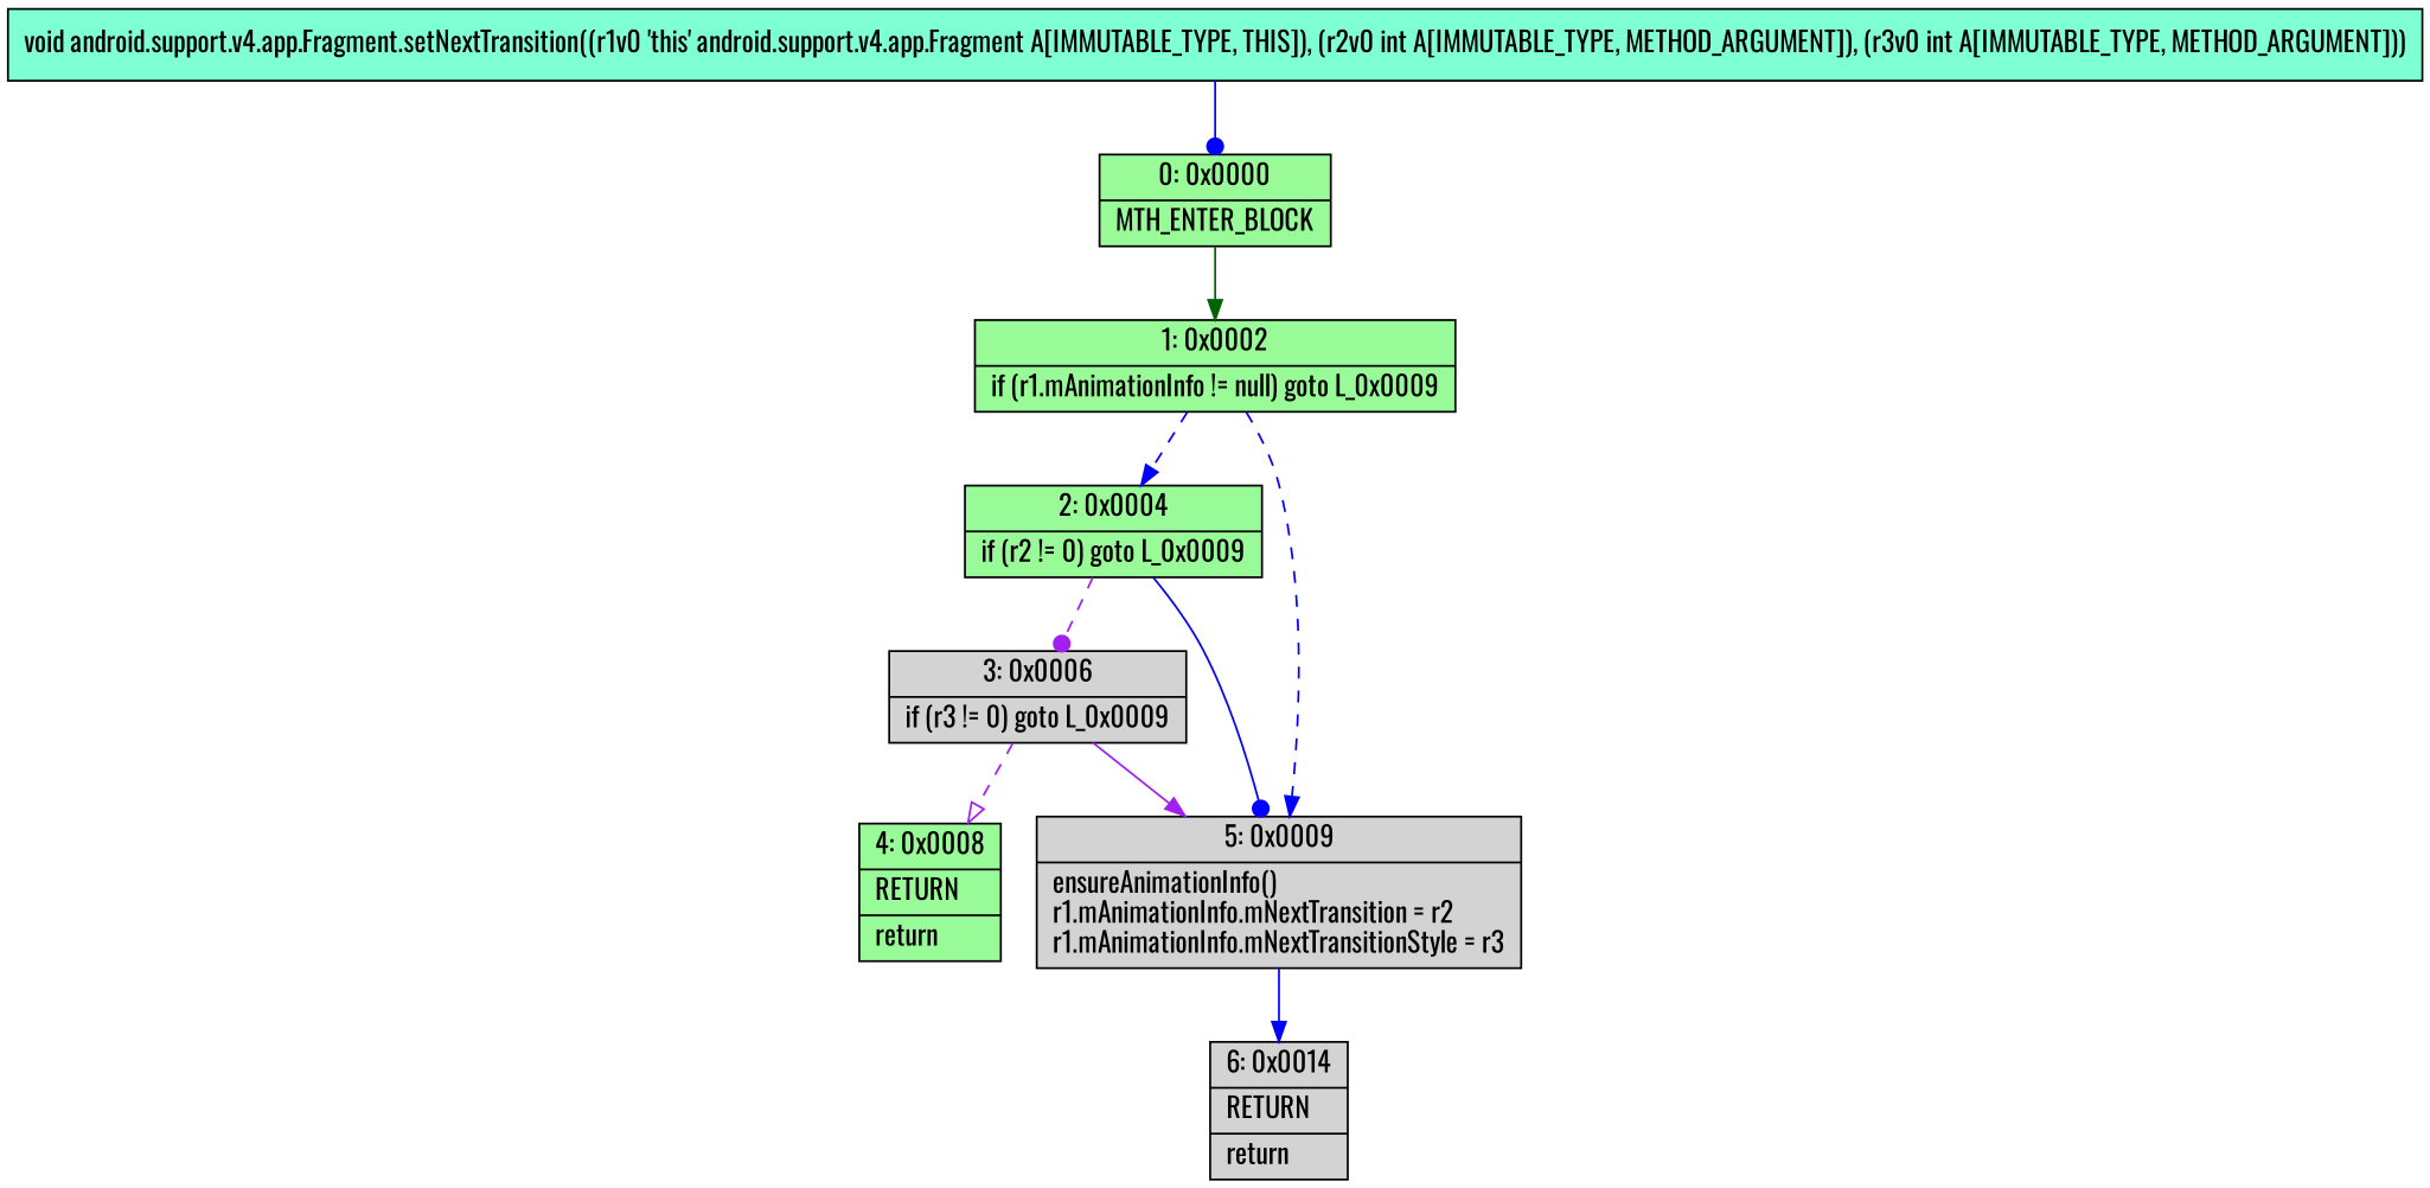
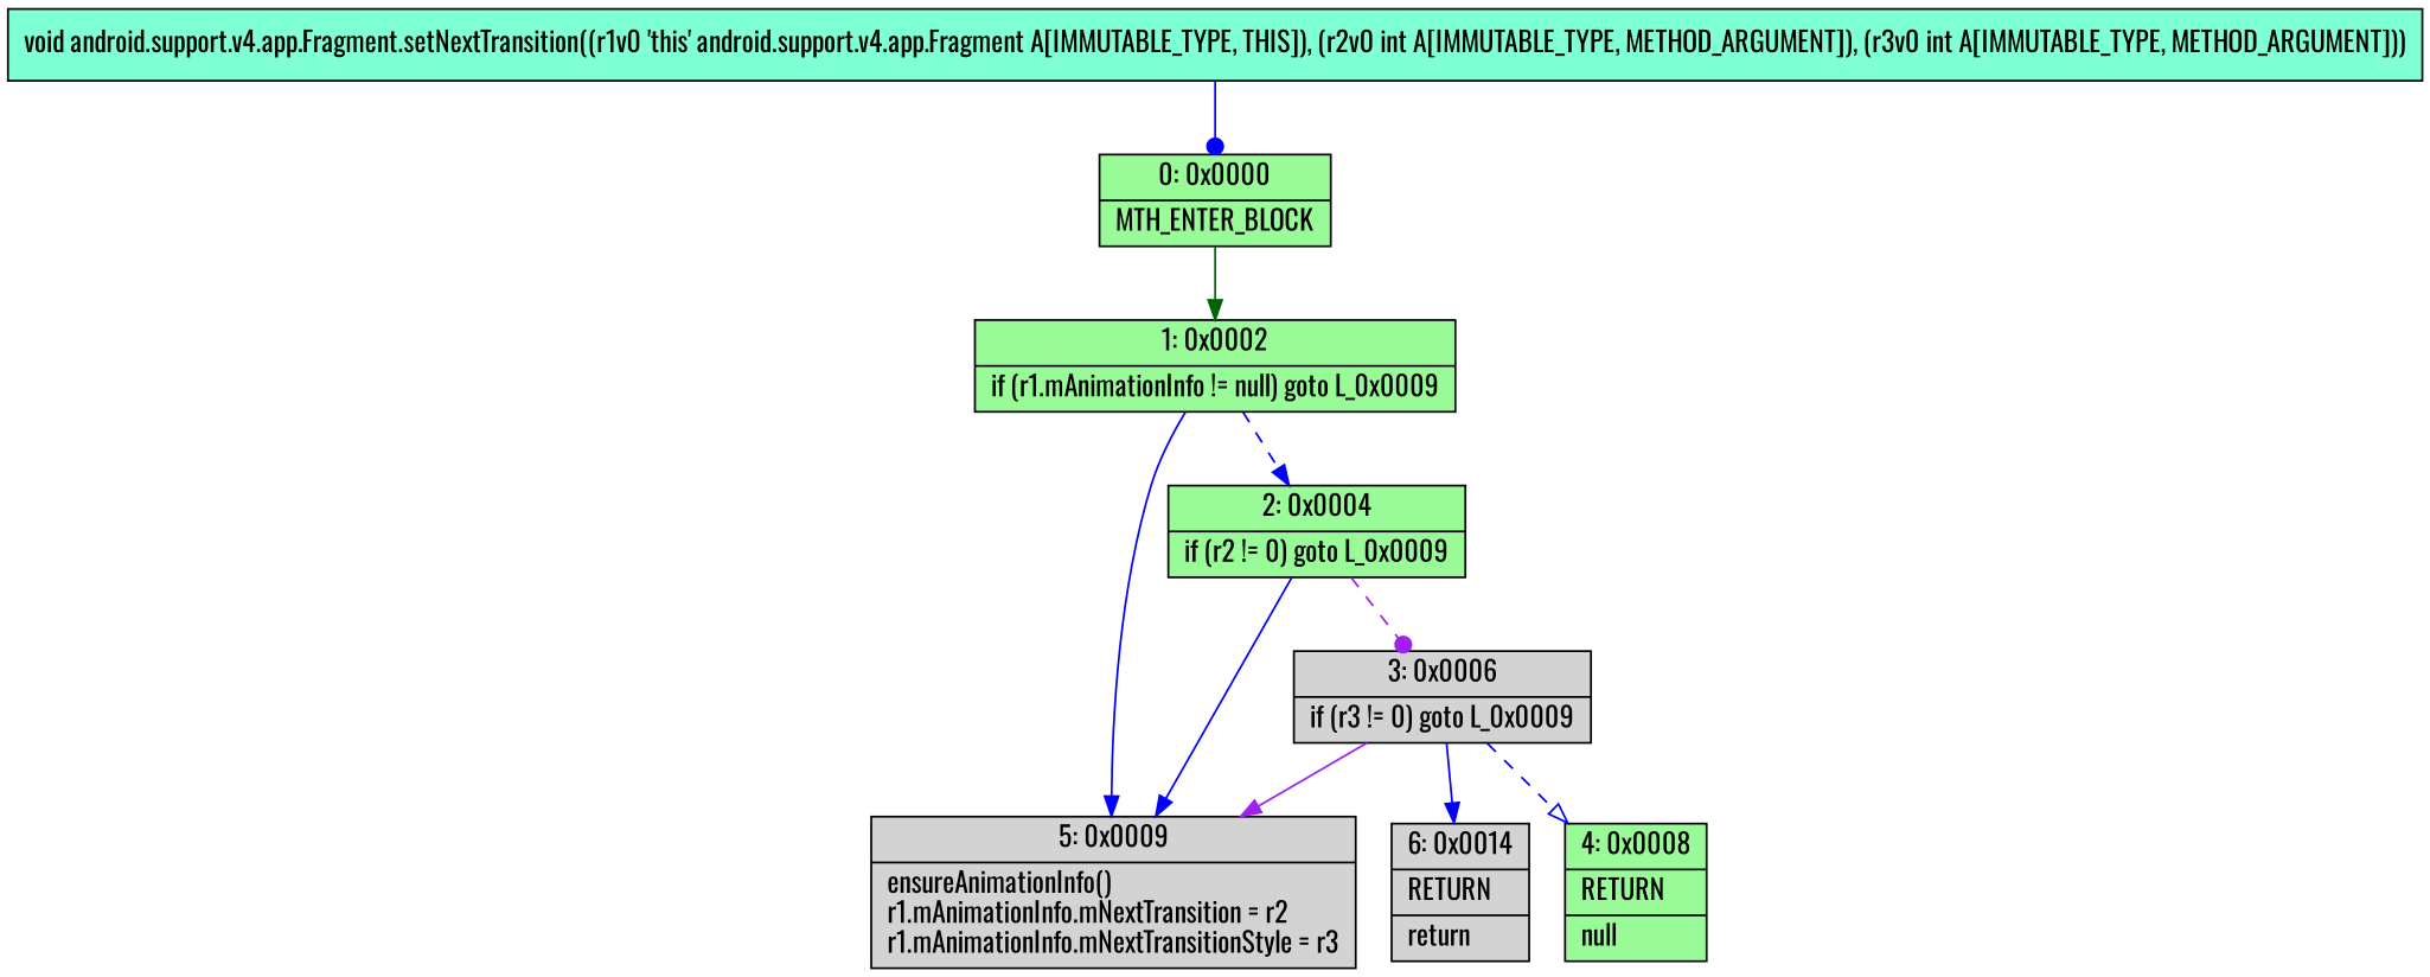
  digraph {
    fontname=Oswald
    node [fillcolor=palegreen fontname=Oswald shape=record style=filled]
    edge [arrowhead=normal color=blue fontname=Oswald]
    n1 [label="{0\:\ 0x0000|MTH_ENTER_BLOCK\l}"]
    n2 [label="{1\:\ 0x0002|if (r1.mAnimationInfo != null) goto L_0x0009\l}"]
    n3 [label="{2\:\ 0x0004|if (r2 != 0) goto L_0x0009\l}"]
    n4 [fillcolor=lightgrey label="{5\:\ 0x0009|ensureAnimationInfo()\lr1.mAnimationInfo.mNextTransition = r2\lr1.mAnimationInfo.mNextTransitionStyle = r3\l}"]
    n5 [fillcolor=lightgrey label="{3\:\ 0x0006|if (r3 != 0) goto L_0x0009\l}"]
    n6 [fillcolor=lightgrey label="{6\:\ 0x0014|RETURN\l|return\l}"]
-   n7 [label="{4\:\ 0x0008|RETURN\l|return\l}"]
+   n7 [label="{4\:\ 0x0008|RETURN\l|null\l}"]
    n8 [fillcolor=aquamarine label="{void android.support.v4.app.Fragment.setNextTransition((r1v0 'this' android.support.v4.app.Fragment A[IMMUTABLE_TYPE, THIS]), (r2v0 int A[IMMUTABLE_TYPE, METHOD_ARGUMENT]), (r3v0 int A[IMMUTABLE_TYPE, METHOD_ARGUMENT])) }"]
    n1 -> n2 [color=darkgreen]
    n2 -> n3 [style=dashed]
-   n2 -> n4 [style=dashed]
-   n3 -> n4 [arrowhead=dot]
+   n2 -> n4
+   n3 -> n4
    n3 -> n5 [arrowhead=dot color=purple style=dashed]
-   n4 -> n6
+   n5 -> n6
    n5 -> n4 [color=purple]
-   n5 -> n7 [arrowhead=onormal color=purple style=dashed]
+   n5 -> n7 [arrowhead=onormal style=dashed]
    n8 -> n1 [arrowhead=dot]
  }
